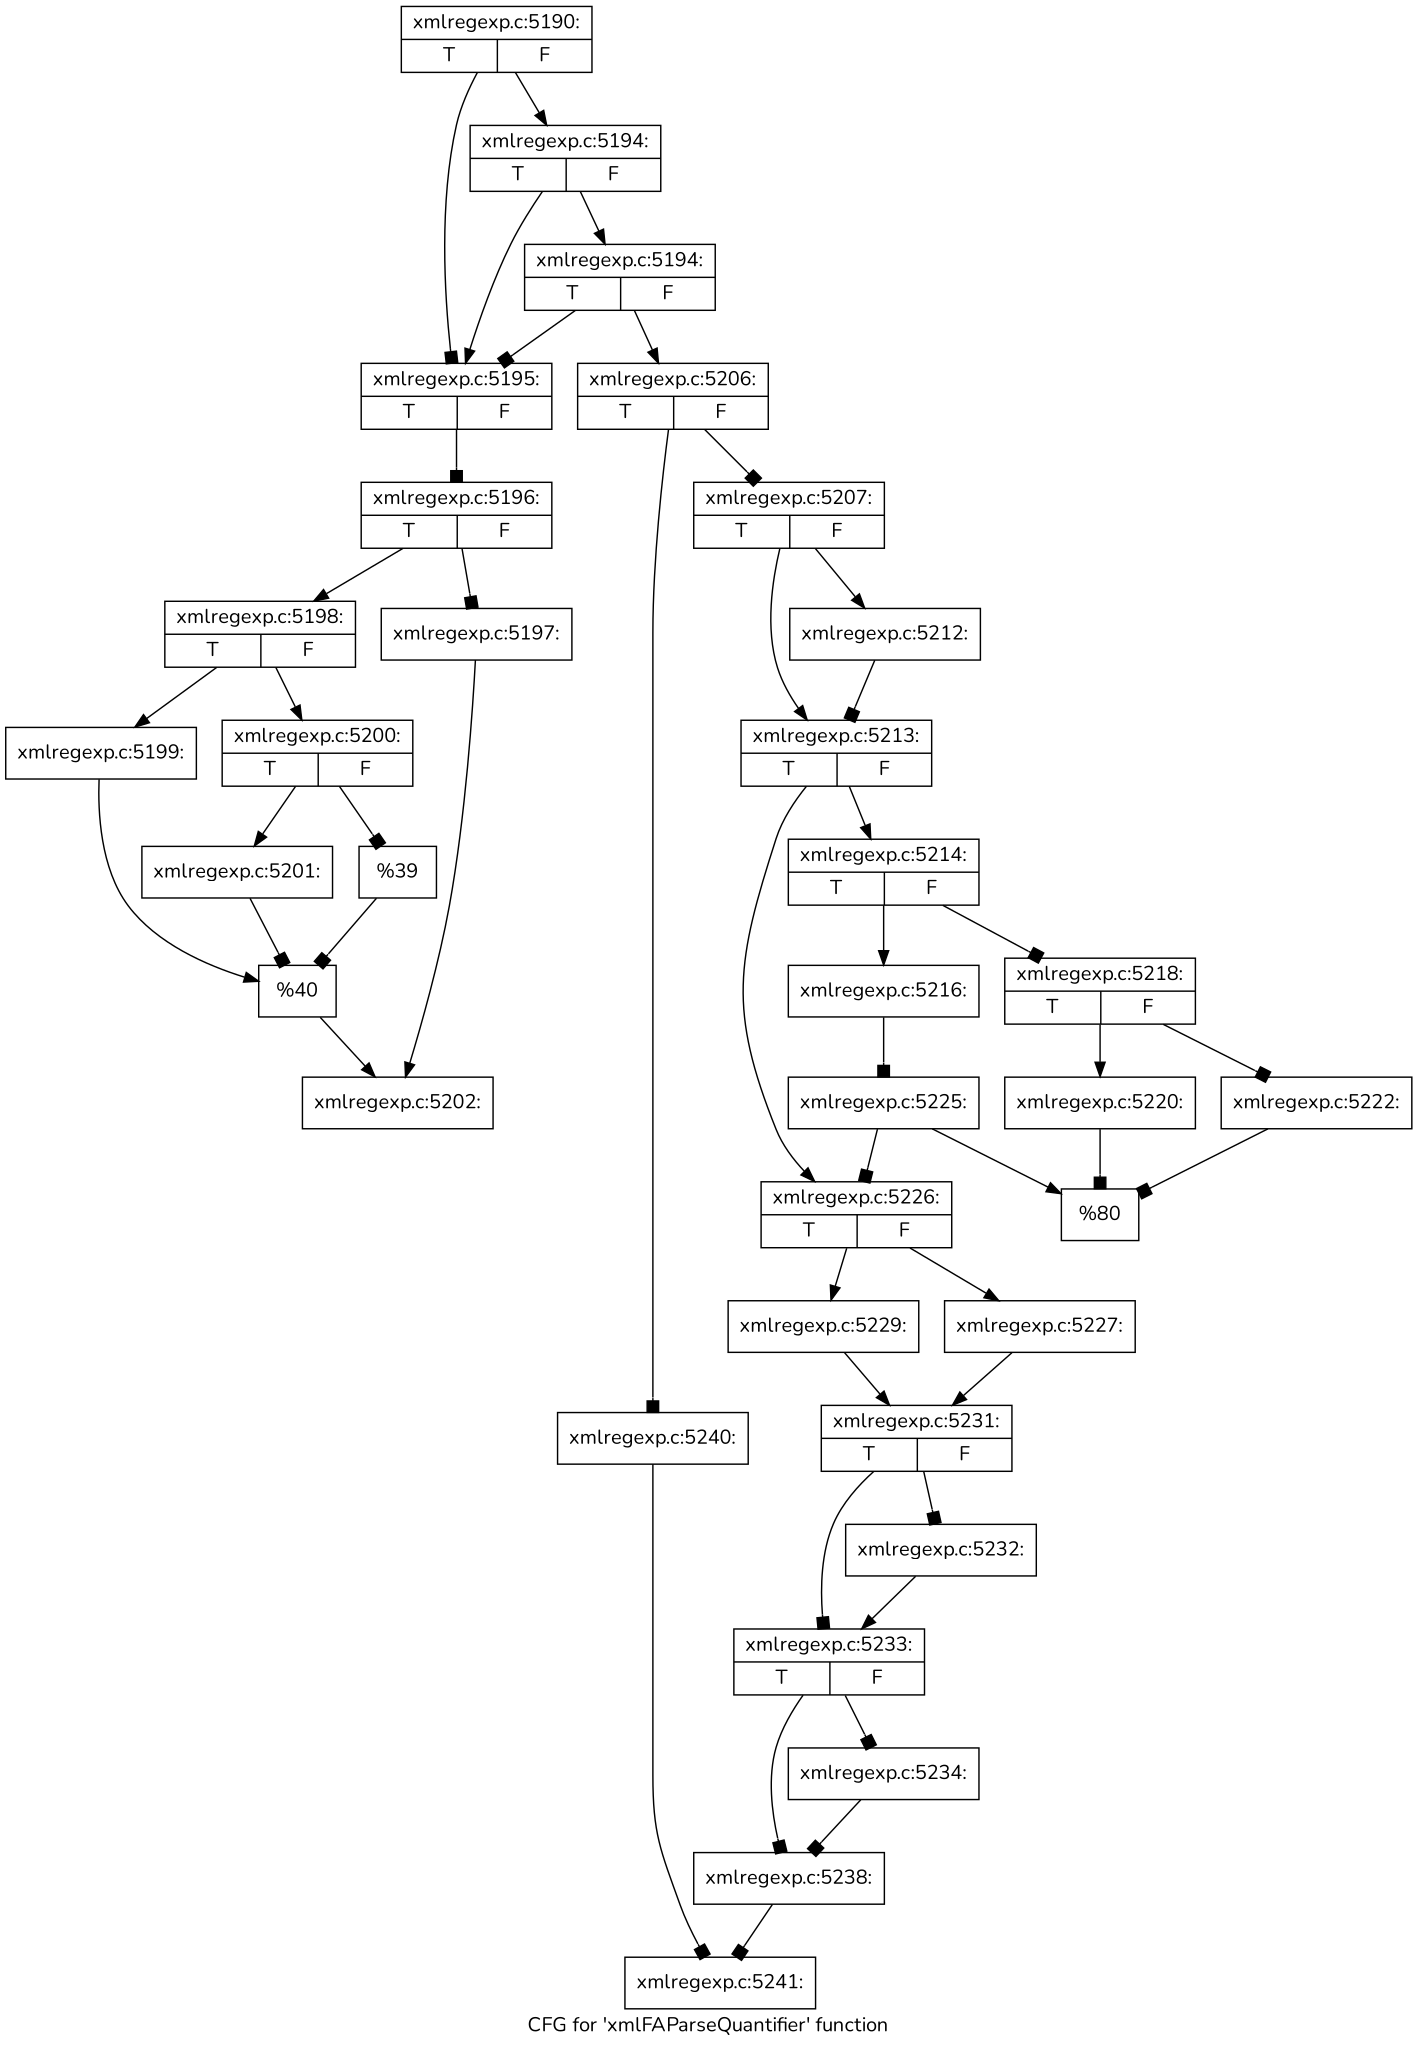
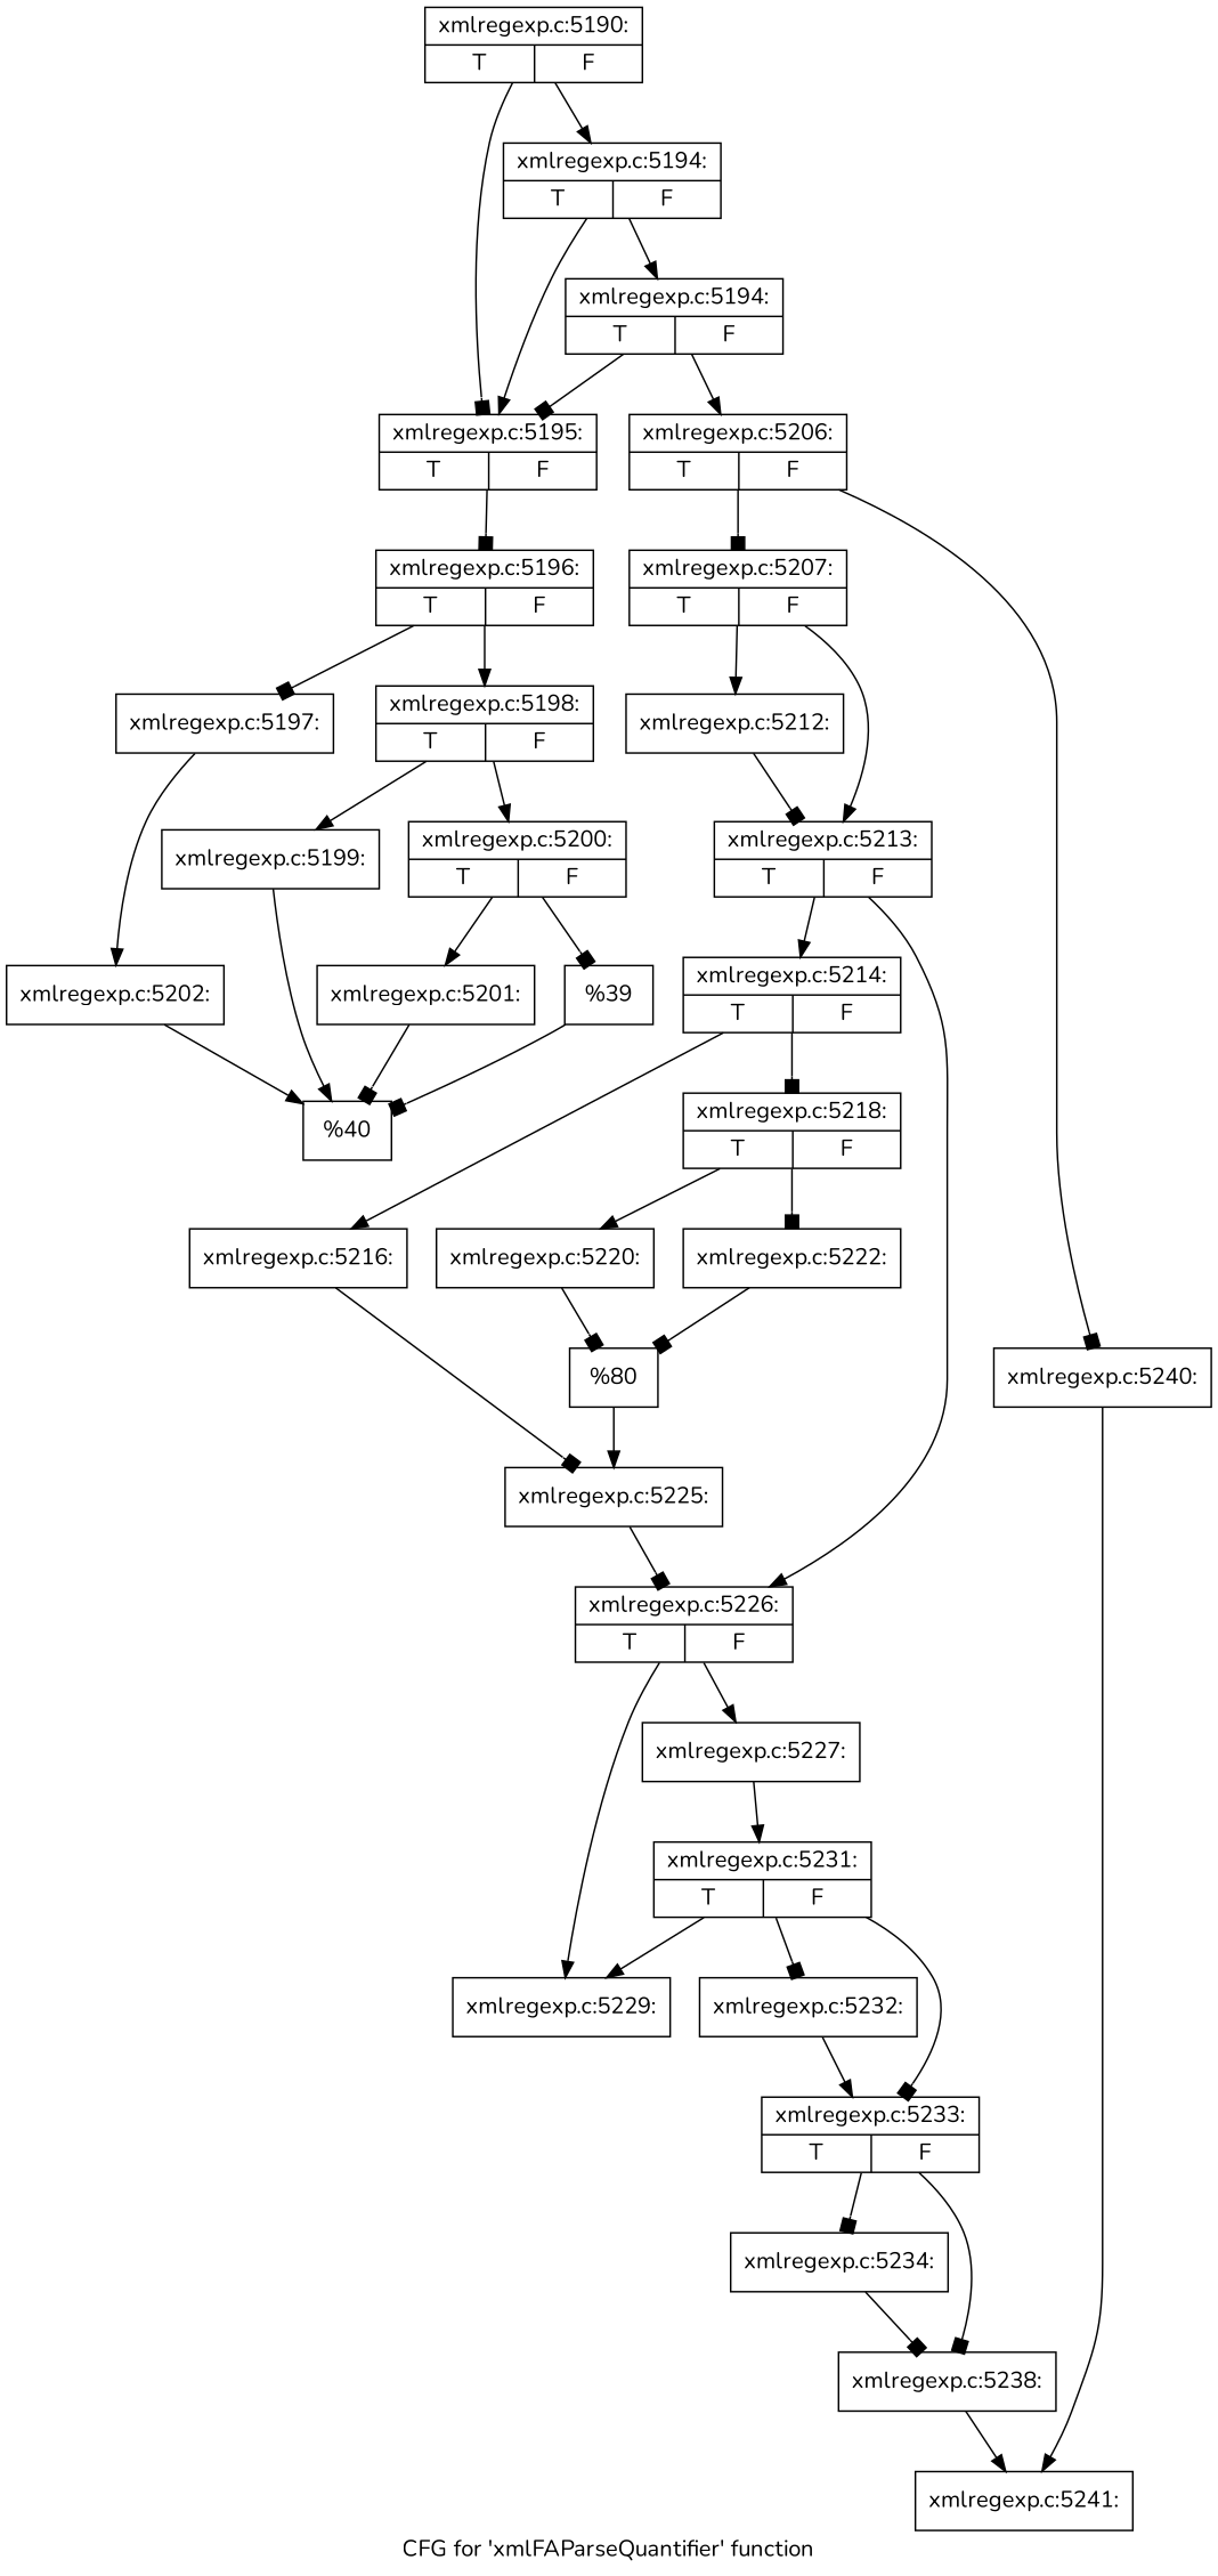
  digraph {
    fontname=Nunito
    label="CFG for 'xmlFAParseQuantifier' function"
    node [fontname=Nunito shape=record]
    edge [arrowhead=normal fontname=Nunito]
    n1 [label="{xmlregexp.c:5190:|{<s0>T|<s1>F}}"]
    n2 [label="{xmlregexp.c:5195:|{<s0>T|<s1>F}}"]
    n3 [label="{xmlregexp.c:5194:|{<s0>T|<s1>F}}"]
    n4 [label="{xmlregexp.c:5196:|{<s0>T|<s1>F}}"]
    n5 [label="{xmlregexp.c:5194:|{<s0>T|<s1>F}}"]
    n6 [label="{xmlregexp.c:5197:}"]
    n7 [label="{xmlregexp.c:5198:|{<s0>T|<s1>F}}"]
    n8 [label="{xmlregexp.c:5206:|{<s0>T|<s1>F}}"]
    n9 [label="{xmlregexp.c:5207:|{<s0>T|<s1>F}}"]
    n10 [label="{xmlregexp.c:5240:}"]
    n11 [label="{xmlregexp.c:5212:}"]
    n12 [label="{xmlregexp.c:5213:|{<s0>T|<s1>F}}"]
    n13 [label="{xmlregexp.c:5241:}"]
    n14 [label="{xmlregexp.c:5202:}"]
    n15 [label="{xmlregexp.c:5199:}"]
    n16 [label="{xmlregexp.c:5200:|{<s0>T|<s1>F}}"]
    n17 [label="{%40}"]
    n18 [label="{xmlregexp.c:5201:}"]
    n19 [label="{%39}"]
    n20 [label="{xmlregexp.c:5214:|{<s0>T|<s1>F}}"]
    n21 [label="{xmlregexp.c:5226:|{<s0>T|<s1>F}}"]
    n22 [label="{xmlregexp.c:5216:}"]
    n23 [label="{xmlregexp.c:5218:|{<s0>T|<s1>F}}"]
    n24 [label="{xmlregexp.c:5227:}"]
    n25 [label="{xmlregexp.c:5229:}"]
    n26 [label="{xmlregexp.c:5225:}"]
    n27 [label="{xmlregexp.c:5220:}"]
    n28 [label="{xmlregexp.c:5222:}"]
    n29 [label="{xmlregexp.c:5231:|{<s0>T|<s1>F}}"]
    n30 [label="{%80}"]
    n31 [label="{xmlregexp.c:5232:}"]
    n32 [label="{xmlregexp.c:5233:|{<s0>T|<s1>F}}"]
    n33 [label="{xmlregexp.c:5234:}"]
    n34 [label="{xmlregexp.c:5238:}"]
    n1 -> n2 [arrowhead=box]
    n1 -> n3
    n2 -> n4 [arrowhead=box]
    n3 -> n2
    n3 -> n5
    n4 -> n6 [arrowhead=box]
    n4 -> n7
    n5 -> n2 [arrowhead=box]
    n5 -> n8
    n6 -> n14
    n7 -> n15
    n7 -> n16
    n8 -> n9 [arrowhead=box]
    n8 -> n10 [arrowhead=box]
    n9 -> n11
    n9 -> n12
-   n10 -> n13 [arrowhead=box]
+   n10 -> n13
    n11 -> n12 [arrowhead=box]
    n12 -> n20
    n12 -> n21
    n15 -> n17
    n16 -> n18
    n16 -> n19 [arrowhead=box]
-   n17 -> n14
+   n14 -> n17
    n18 -> n17 [arrowhead=box]
    n19 -> n17 [arrowhead=box]
    n20 -> n22
    n20 -> n23 [arrowhead=box]
    n21 -> n24
    n21 -> n25
    n22 -> n26 [arrowhead=box]
    n23 -> n27
    n23 -> n28 [arrowhead=box]
    n24 -> n29
-   n25 -> n29
+   n29 -> n25
    n26 -> n21 [arrowhead=box]
    n27 -> n30 [arrowhead=box]
    n28 -> n30 [arrowhead=box]
    n29 -> n31 [arrowhead=box]
    n29 -> n32 [arrowhead=box]
-   n26 -> n30
+   n30 -> n26
    n31 -> n32
    n32 -> n33 [arrowhead=box]
    n32 -> n34 [arrowhead=box]
    n33 -> n34 [arrowhead=box]
-   n34 -> n13 [arrowhead=box]
+   n34 -> n13
  }
